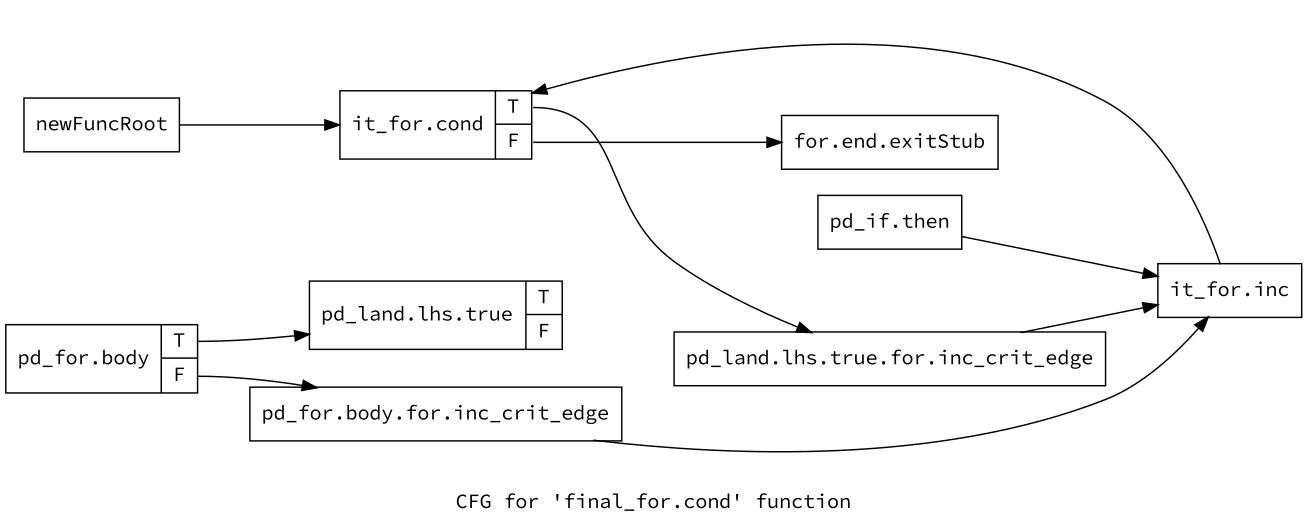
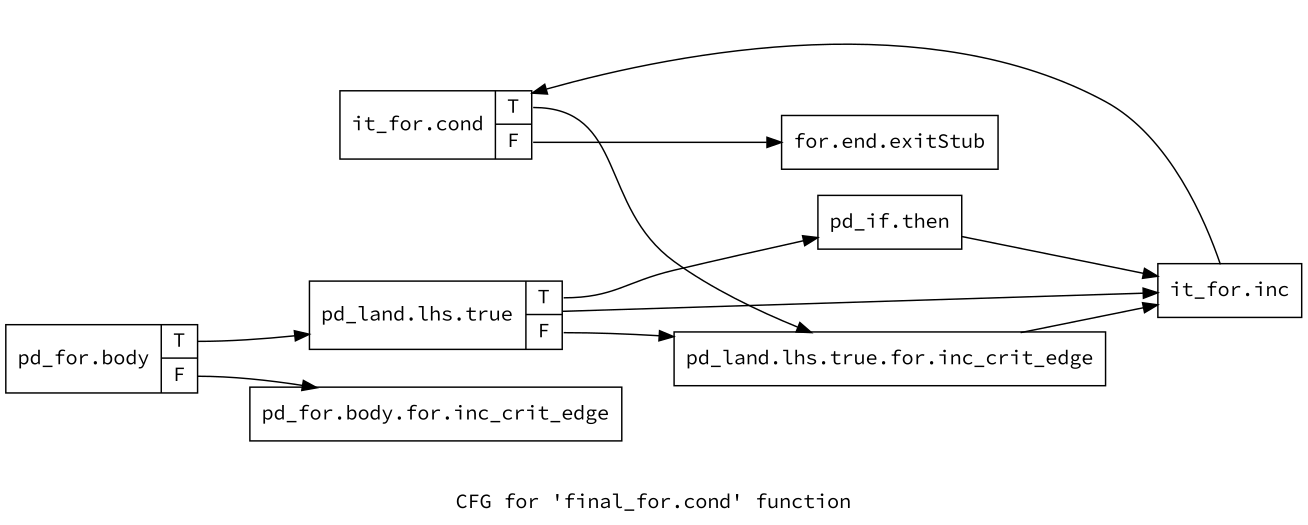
  digraph {
    fontname="Source Code Pro"
    label="CFG for 'final_for.cond' function"
    rankdir=LR
    node [fontname="Source Code Pro" shape=record]
    edge [fontname="Source Code Pro"]
-   n1 [label="{newFuncRoot}"]
    n2 [label="{it_for.cond|{<s0>T|<s1>F}}"]
    n3 [label="{for.end.exitStub}"]
    n4 [label="{pd_land.lhs.true.for.inc_crit_edge}"]
    n5 [label="{pd_for.body|{<s0>T|<s1>F}}"]
    n6 [label="{pd_land.lhs.true|{<s0>T|<s1>F}}"]
    n7 [label="{pd_for.body.for.inc_crit_edge}"]
    n8 [label="{pd_if.then}"]
    n9 [label="{it_for.inc}"]
-   n1 -> n2
    n2 -> n3 [tailport=s1]
    n2 -> n4 [tailport=s0]
    n4 -> n9
    n5 -> n6 [tailport=s0]
    n5 -> n7 [tailport=s1]
-   n7 -> n9
+   n6 -> n4 [tailport=s1]
+   n6 -> n8 [tailport=s0]
+   n6 -> n9
    n8 -> n9
    n9 -> n2
  }
